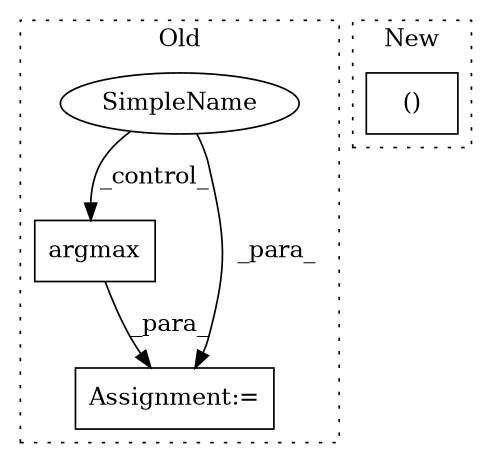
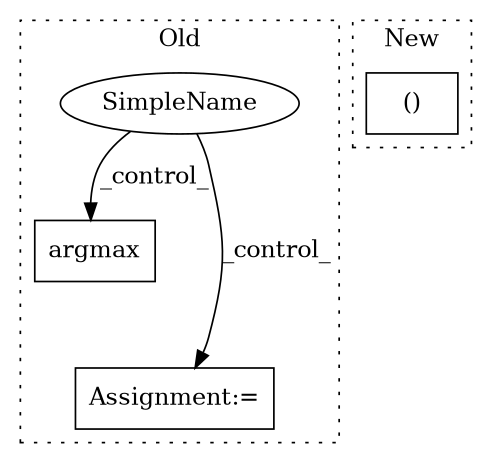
  digraph {
    node [shape=box]
    n1 [a=32 l="7,1" label=argmax s="4599,4624"]
    n2 [a=7 l=1 label="Assignment:=" s=4592]
    n3 [a=42 label=SimpleName shape=ellipse]
    n4 [a=106 l=51 label="()" s=3541]
    subgraph cluster_1 {
      label=Old
      style=dotted
      n1
      n2
      n3
    }
    subgraph cluster_2 {
      label=New
      style=dotted
      n4
    }
-   n1 -> n2 [label=_para_]
    n3 -> n1 [label=_control_]
-   n3 -> n2 [label=_para_]
+   n3 -> n2 [label=_control_]
  }
